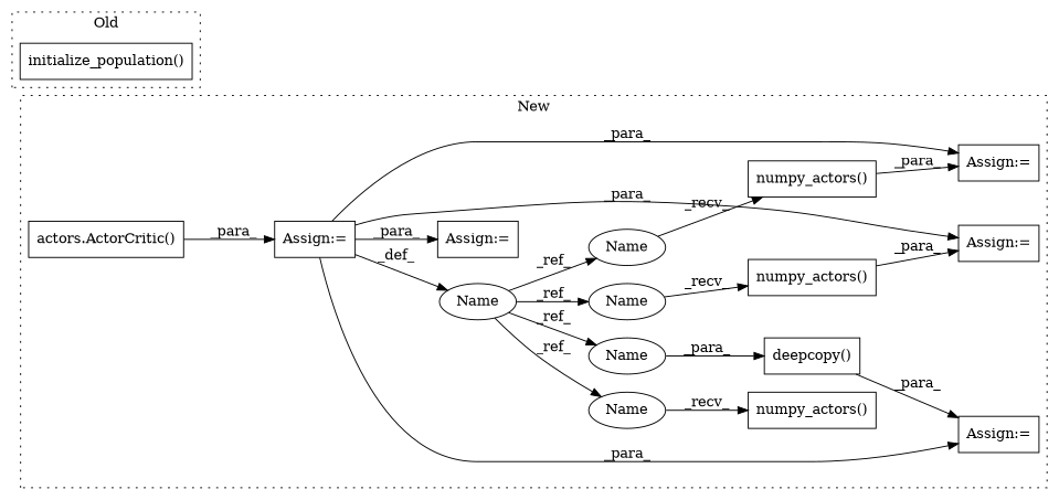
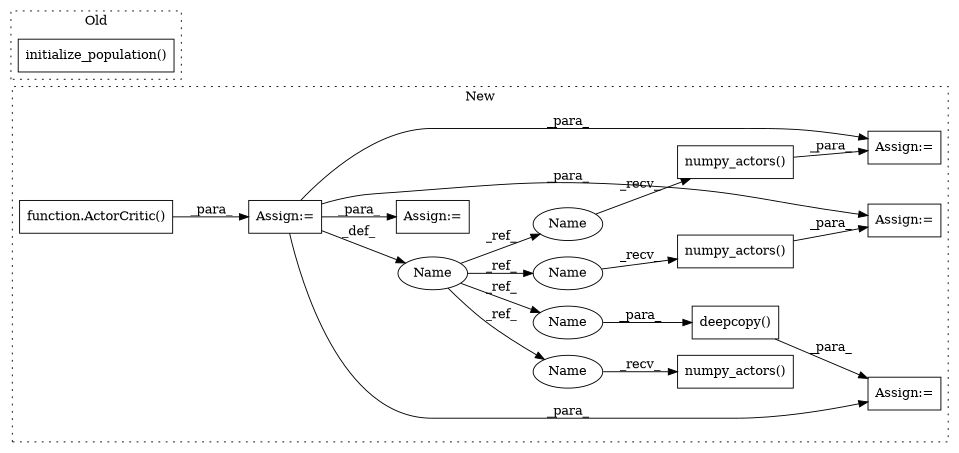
  digraph {
    rankdir=LR
    node [a=75 l=16 s=12786 shape=box]
    n1 [l=31 label="numpy_actors()"]
-   n2 [l=160 label="actors.ActorCritic()" s=11890]
+   n2 [l=160 label="function.ActorCritic()" s=11890]
    n3 [l="14,1" label="deepcopy()" s="12344,12374"]
    n4 [l=31 label="numpy_actors()" s=12397]
    n5 [a=87 label=Name s=11871 shape=ellipse]
    n6 [a=68 l=3 label="Assign:=" s=12341]
    n7 [a=68 l=3 label="Assign:=" s=12093]
    n8 [a=68 l=3 label="Assign:=" s=12394]
    n9 [a=68 l=3 label="Assign:=" s=12783]
    n10 [a=68 l=3 label="Assign:=" s=11887]
    n11 [l=31 label="numpy_actors()" s=13262]
    n12 [a=87 label=Name s=12358 shape=ellipse]
    n13 [a=87 label=Name s=12397 shape=ellipse]
    n14 [a=87 label=Name s=13262 shape=ellipse]
    n15 [a=87 label=Name shape=ellipse]
    n16 [l=70 label="initialize_population()" s=11995]
    subgraph cluster_1 {
      label=New
      style=dotted
      n1
      n2
      n3
      n4
      n5
      n6
      n7
      n8
      n9
      n10
      n11
      n12
      n13
      n14
      n15
    }
    subgraph cluster_2 {
      label=Old
      style=dotted
      n16
    }
    n1 -> n9 [label=_para_]
    n2 -> n10 [label=_para_]
    n3 -> n6 [label=_para_]
    n4 -> n8 [label=_para_]
    n5 -> n12 [label=_ref_]
    n5 -> n13 [label=_ref_]
    n5 -> n14 [label=_ref_]
    n5 -> n15 [label=_ref_]
    n10 -> n5 [label=_def_]
    n10 -> n6 [label=_para_]
    n10 -> n7 [label=_para_]
    n10 -> n8 [label=_para_]
    n10 -> n9 [label=_para_]
    n12 -> n3 [label=_para_]
    n13 -> n4 [label=_recv_]
    n14 -> n11 [label=_recv_]
    n15 -> n1 [label=_recv_]
  }
